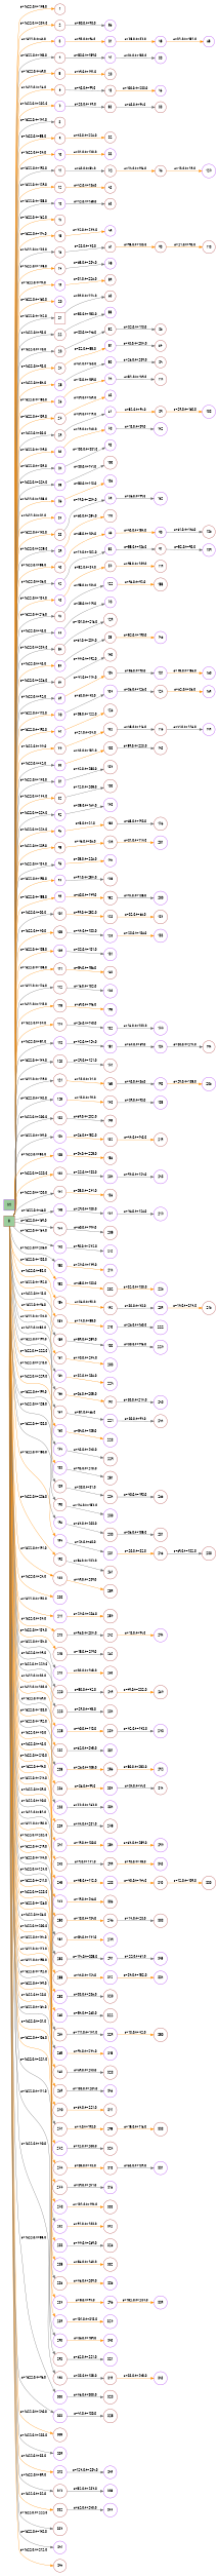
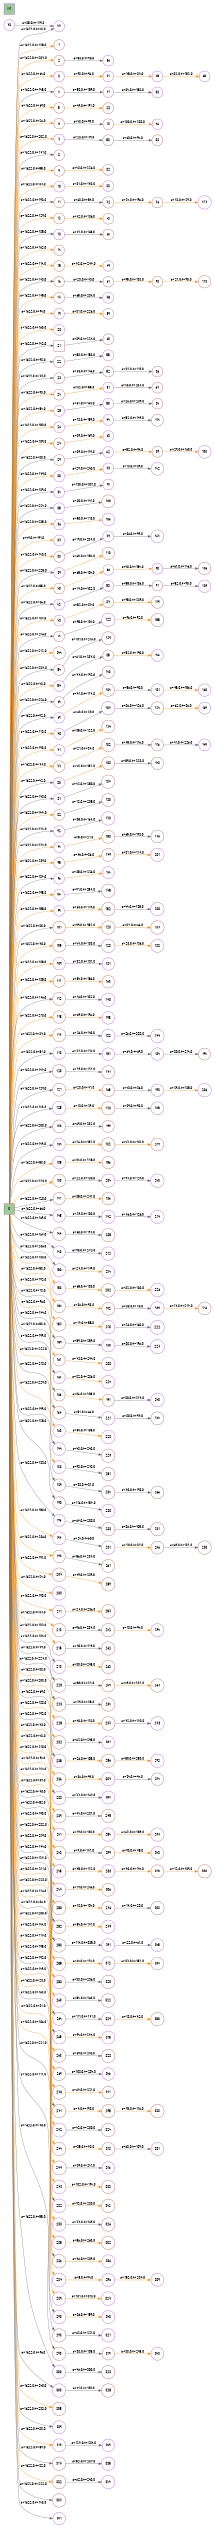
  digraph {
    fontname="Patrick Hand"
    rankdir=LR
    node [color=brown fillcolor=darkseagreen3 fontname="Patrick Hand" shape=circle]
    edge [color=darkorange fontname="Patrick Hand" style=solid]
    0 [shape=square style=filled]
    1
    2
    3 [color=purple]
    4
    5
    6
    7 [color=purple]
    8
    9
    10 [color=purple]
    11
    12
    13 [color=purple]
    14
    15
    16
    17
    19 [color=purple]
    20 [color=purple]
    21 [shape=square]
    22
    23
    24
    25 [color=purple]
    26 [color=purple]
    27
    29
    30 [color=purple]
    34 [color=purple]
    35 [color=purple]
    36 [color=purple]
    37 [color=purple]
    38
    39 [color=purple]
    40
    42 [color=purple]
    43 [color=purple]
    44
    47 [color=purple]
    54
    57 [color=purple]
    64
    69 [color=purple]
    70 [color=purple]
    71 [color=purple]
    77
    80 [color=purple]
    81 [color=purple]
    82
    92 [color=purple]
    94 [color=purple]
    95
    96 [color=purple]
    97 [color=purple]
    99 [color=purple]
    101
    105
    109 [color=purple]
    111
    112
    115
    117
    118 [color=purple]
    120
    121
    125 [color=purple]
    133
    134 [color=purple]
    135 [color=purple]
    138
    141
    145 [color=purple]
    147
    148 [color=purple]
    150 [color=purple]
    153 [color=purple]
    154
    157
    159
    161
    164 [color=purple]
    166
    167
    168 [color=purple]
    174 [color=purple]
    188 [color=purple]
    189
    190
    196 [color=purple]
    197 [color=purple]
    198
    207
    208 [color=purple]
    211 [color=purple]
    213
    215
    218 [color=purple]
    220
    223
    225 [color=purple]
    232
    235 [color=purple]
    236
    238 [color=purple]
    239
    241 [color=purple]
    243
    245 [color=purple]
    247 [color=purple]
    250
    252
    253
    255
    258 [color=purple]
    260 [color=purple]
    264
    265 [color=purple]
    268
    269
    270
    271
    272 [color=purple]
    274
    277
    278 [color=purple]
    282 [color=purple]
    283 [color=purple]
    285 [color=purple]
    286
    287 [color=purple]
    289 [color=purple]
    290 [color=purple]
    293
    298
    300 [color=purple]
    303 [color=purple]
    305
    309 [color=purple]
    313 [color=purple]
    317
    332
    337
    341 [color=purple]
    344
    56 [color=purple]
    31 [color=purple]
    41 [color=purple]
    28
    18
    58
    32
    33 [color=purple]
    72
    48
    68
    49 [color=purple]
    61
    75 [color=purple]
    59
    60
    55 [color=purple]
    52
    51 [color=purple]
    50 [color=purple]
    74 [color=purple]
    63 [color=purple]
    62 [color=purple]
    78 [color=purple]
    98 [color=purple]
    100
    106 [color=purple]
    79 [color=purple]
    110
    66 [color=purple]
    53 [color=purple]
    87
    122 [color=purple]
    73 [color=purple]
    129
    85
    140
    104
    107 [color=purple]
    126
    102
    103
    137
    130
    178 [color=purple]
    158
    179
    144 [color=purple]
    175
    152
    123
    128 [color=purple]
    181 [color=purple]
    163
    170 [color=purple]
    195 [color=purple]
    132 [color=purple]
    151 [color=purple]
    171
    165
    173
    199
    182
    156
    204 [color=purple]
    186
    172 [color=purple]
    205
    212 [color=purple]
    214 [color=purple]
    202
    192
    210 [color=purple]
    180 [color=purple]
    203 [color=purple]
    224 [color=purple]
    191
    221 [color=purple]
    228 [color=purple]
    229
    251
    234
    230 [color=purple]
    233
    231 [color=purple]
    261
    259
    257
    242
    262
    263
    249
    284
    237
    301 [color=purple]
    256
    307 [color=purple]
    304 [color=purple]
    275
    254 [color=purple]
    299
    288 [color=purple]
    306
    276
    279 [color=purple]
    291 [color=purple]
    312 [color=purple]
    320
    322
    329 [color=purple]
    315 [color=purple]
    328
    346 [color=purple]
    311
    295
    324
    318
    316 [color=purple]
    333
    342
    326
    302
    336 [color=purple]
    296 [color=purple]
    327 [color=purple]
    340 [color=purple]
    321 [color=purple]
    319
    323
    325
    349 [color=purple]
    335 [color=purple]
    347 [color=purple]
    N1 [color=purple shape=square style=filled]
    45 [color=purple]
    65 [color=purple]
    83 [color=purple]
    46 [color=purple]
    88
    76
    127 [color=purple]
    93
    113
    86
    67
    84
    114
    89
    108 [color=purple]
    142 [color=purple]
    162 [color=purple]
    90 [color=purple]
    136
    91
    139 [color=purple]
    119
    155
    146 [color=purple]
    131 [color=purple]
    160 [color=purple]
    124
    169 [color=purple]
    116
    149 [color=purple]
    143
    176
    201 [color=purple]
    200 [color=purple]
    187
    183 [color=purple]
    177 [color=purple]
    184 [color=purple]
    194
    193 [color=purple]
    206 [color=purple]
    185 [color=purple]
    219
    248 [color=purple]
    217 [color=purple]
    226 [color=purple]
    209 [color=purple]
    216
    222 [color=purple]
    227 [color=purple]
    240 [color=purple]
    244
    266
    281
    246
    280
    294 [color=purple]
    267
    273 [color=purple]
    292 [color=purple]
    314
    297 [color=purple]
    343 [color=purple]
    310
    330
    308
    345 [color=purple]
    334 [color=purple]
    350
    338
    331 [color=purple]
    339 [color=purple]
    348 [color=purple]
    0 -> 1 [label="c=1622.0,t=175.0"]
    0 -> 2 [label="c=1622.0,t=207.0"]
    0 -> 3 [label="c=1622.0,t=64.0"]
    0 -> 4 [color=gray40 label="c=1622.0,t=145.0"]
    0 -> 5 [label="c=1622.0,t=69.0"]
    0 -> 6 [label="c=1622.0,t=26.0"]
    0 -> 7 [label="c=1622.0,t=202.0"]
    0 -> 8 [color=gray40 label="c=1622.0,t=171.0"]
    0 -> 9 [label="c=1622.0,t=55.0"]
    0 -> 10 [label="c=1622.0,t=37.0"]
    0 -> 11 [color=gray40 label="c=1622.0,t=193.0"]
    0 -> 12 [label="c=1622.0,t=129.0"]
    0 -> 13 [color=gray40 label="c=1622.0,t=185.0"]
    0 -> 14 [label="c=1622.0,t=162.0"]
    0 -> 15 [label="c=1622.0,t=114.0"]
    0 -> 16 [color=gray40 label="c=1622.0,t=178.0"]
    0 -> 17 [label="c=1622.0,t=175.0"]
    0 -> 19 [label="c=1622.0,t=94.0"]
    0 -> 20 [label="c=1622.0,t=160.0"]
    0 -> 21 [color=gray40 label="c=1622.0,t=142.0"]
    0 -> 22 [color=gray40 label="c=1622.0,t=98.0"]
    0 -> 23 [color=gray40 label="c=1622.0,t=78.0"]
    0 -> 24 [label="c=1622.0,t=93.0"]
    0 -> 25 [label="c=1622.0,t=54.0"]
    0 -> 26 [label="c=1622.0,t=153.0"]
    0 -> 27 [label="c=1622.0,t=109.0"]
    0 -> 29 [color=gray40 label="c=1622.0,t=80.0"]
    0 -> 30 [label="c=1622.0,t=179.0"]
    0 -> 34 [color=gray40 label="c=1622.0,t=139.0"]
    0 -> 35 [color=gray40 label="c=1622.0,t=224.0"]
    0 -> 36 [label="c=1622.0,t=235.0"]
-   0 -> 37 [label="c=1622.0,t=31.0"]
+   0 -> 37 [label="c=49.0,t=191.0"]
    0 -> 38 [label="c=1622.0,t=143.0"]
    0 -> 39 [color=gray40 label="c=1622.0,t=225.0"]
    0 -> 40 [label="c=1622.0,t=55.0"]
    0 -> 42 [color=gray40 label="c=1622.0,t=36.0"]
    0 -> 43 [label="c=1622.0,t=137.0"]
    0 -> 44 [color=gray40 label="c=1622.0,t=216.0"]
    0 -> 47 [color=gray40 label="c=1622.0,t=48.0"]
    0 -> 54 [color=gray40 label="c=1622.0,t=237.0"]
    0 -> 57 [label="c=1622.0,t=43.0"]
    0 -> 64 [color=gray40 label="c=1622.0,t=226.0"]
    0 -> 69 [color=gray40 label="c=1622.0,t=92.0"]
    0 -> 70 [label="c=1622.0,t=113.0"]
    0 -> 71 [label="c=1622.0,t=198.0"]
    0 -> 77 [label="c=1622.0,t=77.0"]
    0 -> 80 [color=gray40 label="c=1622.0,t=42.0"]
    0 -> 81 [color=gray40 label="c=1622.0,t=178.0"]
    0 -> 82 [label="c=1622.0,t=177.0"]
    0 -> 92 [color=gray40 label="c=1622.0,t=224.0"]
    0 -> 94 [label="c=1622.0,t=224.0"]
    0 -> 95 [label="c=1622.0,t=239.0"]
    0 -> 96 [color=gray40 label="c=1622.0,t=137.0"]
    0 -> 97 [label="c=1622.0,t=195.0"]
    0 -> 99 [label="c=1622.0,t=155.0"]
    0 -> 101 [color=gray40 label="c=1622.0,t=30.0"]
    0 -> 105 [label="c=1622.0,t=70.0"]
    0 -> 109 [label="c=1622.0,t=185.0"]
    0 -> 111 [label="c=1622.0,t=135.0"]
    0 -> 112 [color=gray40 label="c=1622.0,t=176.0"]
    0 -> 115 [label="c=1622.0,t=218.0"]
    0 -> 117 [label="c=1622.0,t=37.0"]
    0 -> 118 [color=gray40 label="c=1622.0,t=51.0"]
    0 -> 120 [color=gray40 label="c=1622.0,t=147.0"]
    0 -> 121 [color=gray40 label="c=1622.0,t=129.0"]
    0 -> 125 [color=gray40 label="c=1622.0,t=148.0"]
    0 -> 133 [color=gray40 label="c=1622.0,t=200.0"]
    0 -> 134 [color=gray40 label="c=1622.0,t=149.0"]
    0 -> 135 [label="c=1622.0,t=58.0"]
    0 -> 138 [label="c=1622.0,t=223.0"]
    0 -> 141 [color=gray40 label="c=1622.0,t=120.0"]
    0 -> 145 [color=gray40 label="c=1622.0,t=66.0"]
    0 -> 147 [color=gray40 label="c=1622.0,t=169.0"]
    0 -> 148 [color=gray40 label="c=1622.0,t=167.0"]
    0 -> 150 [color=gray40 label="c=1622.0,t=236.0"]
    0 -> 153 [label="c=1622.0,t=138.0"]
    0 -> 154 [label="c=1622.0,t=58.0"]
    0 -> 157 [label="c=1622.0,t=192.0"]
    0 -> 159 [color=gray40 label="c=1622.0,t=18.0"]
    0 -> 161 [label="c=1622.0,t=96.0"]
    0 -> 164 [color=gray40 label="c=1622.0,t=174.0"]
    0 -> 166 [color=gray40 label="c=1622.0,t=58.0"]
    0 -> 167 [color=gray40 label="c=1622.0,t=199.0"]
    0 -> 168 [label="c=1622.0,t=222.0"]
    0 -> 174 [color=gray40 label="c=1622.0,t=218.0"]
    0 -> 188 [label="c=1622.0,t=229.0"]
    0 -> 189 [color=gray40 label="c=1622.0,t=199.0"]
    0 -> 190 [color=gray40 label="c=1622.0,t=125.0"]
    0 -> 196 [color=gray40 label="c=1622.0,t=133.0"]
    0 -> 197 [label="c=1622.0,t=150.0"]
    0 -> 198 [label="c=1622.0,t=236.0"]
    0 -> 207 [label="c=1622.0,t=191.0"]
    0 -> 208 [label="c=1622.0,t=24.0"]
    0 -> 211 [label="c=1622.0,t=193.0"]
    0 -> 213 [label="c=1622.0,t=37.0"]
    0 -> 215 [label="c=1622.0,t=187.0"]
    0 -> 218 [color=gray40 label="c=1622.0,t=184.0"]
    0 -> 220 [color=gray40 label="c=1622.0,t=79.0"]
    0 -> 223 [color=gray40 label="c=1622.0,t=227.0"]
    0 -> 225 [label="c=1622.0,t=33.0"]
    0 -> 232 [label="c=1622.0,t=208.0"]
    0 -> 235 [color=gray40 label="c=1622.0,t=69.0"]
    0 -> 236 [label="c=1622.0,t=188.0"]
    0 -> 238 [color=gray40 label="c=1622.0,t=192.0"]
    0 -> 239 [label="c=1622.0,t=73.0"]
    0 -> 241 [label="c=1622.0,t=43.0"]
    0 -> 243 [label="c=1622.0,t=210.0"]
    0 -> 245 [label="c=1622.0,t=94.0"]
    0 -> 247 [label="c=1622.0,t=214.0"]
    0 -> 250 [label="c=1622.0,t=89.0"]
    0 -> 252 [color=gray40 label="c=1622.0,t=70.0"]
    0 -> 253 [color=gray40 label="c=1622.0,t=52.0"]
    0 -> 255 [label="c=1622.0,t=190.0"]
    0 -> 258 [label="c=1622.0,t=232.0"]
    0 -> 260 [label="c=1622.0,t=219.0"]
    0 -> 264 [color=gray40 label="c=1622.0,t=174.0"]
    0 -> 265 [color=gray40 label="c=1622.0,t=127.0"]
    0 -> 268 [label="c=1622.0,t=211.0"]
    0 -> 269 [label="c=1622.0,t=228.0"]
    0 -> 270 [label="c=1622.0,t=126.0"]
    0 -> 271 [color=gray40 label="c=1622.0,t=86.0"]
    0 -> 272 [label="c=1622.0,t=200.0"]
    0 -> 274 [label="c=1622.0,t=144.0"]
    0 -> 277 [label="c=1622.0,t=117.0"]
    0 -> 278 [label="c=1622.0,t=195.0"]
    0 -> 282 [color=gray40 label="c=1622.0,t=192.0"]
    0 -> 283 [label="c=1622.0,t=149.0"]
    0 -> 285 [label="c=1622.0,t=23.0"]
    0 -> 286 [color=gray40 label="c=1622.0,t=164.0"]
    0 -> 287 [label="c=1622.0,t=31.0"]
    0 -> 289 [label="c=1622.0,t=106.0"]
    0 -> 290 [color=gray40 label="c=1622.0,t=221.0"]
    0 -> 293 [color=gray40 label="c=1622.0,t=111.0"]
    0 -> 298 [color=gray40 label="c=1622.0,t=70.0"]
    0 -> 300 [color=gray40 label="c=1622.0,t=55.0"]
    0 -> 303 [color=gray40 label="c=1622.0,t=96.0"]
    0 -> 305 [label="c=1622.0,t=240.0"]
    0 -> 309 [color=gray40 label="c=1622.0,t=233.0"]
    0 -> 313 [label="c=1622.0,t=88.0"]
    0 -> 317 [color=gray40 label="c=1622.0,t=59.0"]
    0 -> 332 [label="c=1622.0,t=32.0"]
    0 -> 337 [color=gray40 label="c=1622.0,t=222.0"]
    0 -> 341 [color=gray40 label="c=1622.0,t=148.0"]
    0 -> 344 [label="c=1622.0,t=212.0"]
    2 -> 56 [color=gray40 label="c=53.0,t=90.0"]
    3 -> 31 [label="c=98.0,t=96.0"]
    4 -> 41 [color=gray40 label="c=53.0,t=159.0"]
    5 -> 28 [label="c=49.0,t=191.0"]
    6 -> 18 [color=gray40 label="c=48.0,t=99.0"]
    7 -> 58 [color=gray40 label="c=23.0,t=79.0"]
    9 -> 32 [label="c=43.0,t=226.0"]
    10 -> 33 [label="c=81.0,t=170.0"]
    11 -> 72 [color=gray40 label="c=63.0,t=54.0"]
    12 -> 48 [label="c=42.0,t=186.0"]
    13 -> 68 [color=gray40 label="c=42.0,t=165.0"]
    15 -> 49 [label="c=72.0,t=277.0"]
    16 -> 61 [color=gray40 label="c=23.0,t=73.0"]
    17 -> 75 [color=gray40 label="c=65.0,t=284.0"]
    19 -> 59 [label="c=81.0,t=226.0"]
    21 -> 60 [color=gray40 label="c=39.0,t=224.0"]
    22 -> 55 [color=gray40 label="c=58.0,t=153.0"]
    23 -> 52 [color=gray40 label="c=83.0,t=146.0"]
    24 -> 51 [label="c=32.0,t=55.0"]
    25 -> 50 [color=gray40 label="c=61.0,t=168.0"]
    26 -> 74 [label="c=18.0,t=159.0"]
    27 -> 63 [label="c=39.0,t=169.0"]
    29 -> 62 [color=gray40 label="c=89.0,t=119.0"]
    30 -> 78 [label="c=29.0,t=240.0"]
    34 -> 98 [color=gray40 label="c=130.0,t=331.0"]
    35 -> 100 [color=gray40 label="c=30.0,t=141.0"]
    36 -> 106 [label="c=50.0,t=118.0"]
    38 -> 79 [color=gray40 label="c=19.0,t=237.0"]
    39 -> 110 [label="c=60.0,t=254.0"]
    40 -> 66 [label="c=65.0,t=104.0"]
    42 -> 53 [color=gray40 label="c=17.0,t=102.0"]
    43 -> 87 [label="c=52.0,t=87.0"]
    44 -> 122 [color=gray40 label="c=95.0,t=134.0"]
-   47 -> 73 [color=gray40 label="c=35.0,t=119.0"]
+   73 -> 47 [color=gray40 label="c=35.0,t=119.0"]
    54 -> 129 [color=gray40 label="c=101.0,t=216.0"]
    57 -> 85 [color=gray40 label="c=61.0,t=237.0"]
    64 -> 140 [color=gray40 label="c=77.0,t=192.0"]
    69 -> 104 [label="c=71.0,t=117.0"]
    70 -> 107 [color=gray40 label="c=63.0,t=78.0"]
    71 -> 126 [label="c=35.0,t=122.0"]
    77 -> 102 [label="c=21.0,t=37.0"]
    80 -> 103 [label="c=48.0,t=152.0"]
    81 -> 137 [color=gray40 label="c=42.0,t=250.0"]
    82 -> 130 [color=gray40 label="c=12.0,t=205.0"]
    92 -> 178 [color=gray40 label="c=85.0,t=167.0"]
    94 -> 158 [label="c=5.0,t=21.0"]
    95 -> 179 [label="c=76.0,t=86.0"]
    96 -> 144 [label="c=35.0,t=226.0"]
    97 -> 175 [color=gray40 label="c=91.0,t=257.0"]
    99 -> 152 [label="c=63.0,t=179.0"]
    101 -> 123 [label="c=99.0,t=252.0"]
    105 -> 128 [color=gray40 label="c=47.0,t=183.0"]
    109 -> 181 [color=gray40 label="c=82.0,t=131.0"]
    111 -> 163 [label="c=54.0,t=156.0"]
    112 -> 170 [color=gray40 label="c=16.0,t=102.0"]
    115 -> 195 [label="c=69.0,t=196.0"]
    117 -> 132 [color=gray40 label="c=26.0,t=140.0"]
    118 -> 151 [color=gray40 label="c=72.0,t=124.0"]
    120 -> 171 [color=gray40 label="c=29.0,t=121.0"]
    121 -> 165 [label="c=28.0,t=71.0"]
    125 -> 173 [label="c=13.0,t=29.0"]
    133 -> 199 [color=gray40 label="c=69.0,t=232.0"]
    134 -> 182 [label="c=26.0,t=152.0"]
    135 -> 156 [label="c=34.0,t=225.0"]
    138 -> 204 [color=gray40 label="c=22.0,t=133.0"]
    141 -> 186 [label="c=35.0,t=271.0"]
    145 -> 172 [color=gray40 label="c=29.0,t=180.0"]
    147 -> 205 [color=gray40 label="c=60.0,t=197.0"]
    148 -> 212 [color=gray40 label="c=90.0,t=272.0"]
    150 -> 214 [label="c=27.0,t=179.0"]
    153 -> 202 [label="c=65.0,t=133.0"]
    154 -> 192 [label="c=86.0,t=98.0"]
    157 -> 210 [label="c=17.0,t=55.0"]
    159 -> 180 [color=gray40 label="c=59.0,t=259.0"]
    161 -> 203 [label="c=73.0,t=274.0"]
    164 -> 224 [label="c=82.0,t=286.0"]
    166 -> 191 [label="c=36.0,t=205.0"]
    167 -> 221 [color=gray40 label="c=51.0,t=66.0"]
    168 -> 228 [label="c=54.0,t=185.0"]
    174 -> 229 [color=gray40 label="c=48.0,t=240.0"]
    188 -> 251 [color=gray40 label="c=93.0,t=210.0"]
    189 -> 234 [color=gray40 label="c=38.0,t=81.0"]
    190 -> 230 [color=gray40 label="c=116.0,t=157.0"]
    196 -> 233 [color=gray40 label="c=67.0,t=203.0"]
    197 -> 231 [color=gray40 label="c=24.0,t=60.0"]
    198 -> 261 [color=gray40 label="c=56.0,t=237.0"]
    207 -> 259 [label="c=49.0,t=239.0"]
    211 -> 257 [label="c=27.0,t=236.0"]
    213 -> 242 [color=gray40 label="c=96.0,t=287.0"]
    215 -> 262 [color=gray40 label="c=15.0,t=219.0"]
    218 -> 263 [label="c=30.0,t=245.0"]
    220 -> 249 [color=gray40 label="c=50.0,t=72.0"]
    223 -> 284 [color=gray40 label="c=29.0,t=75.0"]
    225 -> 237 [label="c=40.0,t=113.0"]
    232 -> 301 [color=gray40 label="c=62.0,t=245.0"]
    235 -> 256 [label="c=26.0,t=105.0"]
    236 -> 307 [label="c=86.0,t=99.0"]
    238 -> 304 [color=gray40 label="c=77.0,t=267.0"]
    239 -> 275 [color=gray40 label="c=74.0,t=231.0"]
    241 -> 254 [label="c=19.0,t=130.0"]
    243 -> 299 [color=gray40 label="c=9.0,t=171.0"]
    245 -> 288 [label="c=75.0,t=112.0"]
    247 -> 306 [label="c=19.0,t=246.0"]
    250 -> 276 [label="c=18.0,t=134.0"]
    252 -> 279 [label="c=54.0,t=171.0"]
    253 -> 291 [color=gray40 label="c=114.0,t=335.0"]
    255 -> 312 [label="c=44.0,t=124.0"]
    258 -> 320 [color=gray40 label="c=33.0,t=236.0"]
    260 -> 322 [color=gray40 label="c=54.0,t=260.0"]
    264 -> 329 [color=gray40 label="c=111.0,t=171.0"]
    265 -> 315 [label="c=94.0,t=274.0"]
    268 -> 328 [color=gray40 label="c=69.0,t=243.0"]
    269 -> 346 [color=gray40 label="c=108.0,t=234.0"]
    270 -> 311 [label="c=67.0,t=221.0"]
    271 -> 295 [label="c=7.0,t=198.0"]
    272 -> 324 [color=gray40 label="c=42.0,t=200.0"]
    274 -> 318 [label="c=35.0,t=73.0"]
    277 -> 316 [color=gray40 label="c=39.0,t=241.0"]
    278 -> 333 [label="c=102.0,t=194.0"]
    282 -> 342 [label="c=92.0,t=233.0"]
    283 -> 326 [color=gray40 label="c=77.0,t=269.0"]
    285 -> 302 [label="c=56.0,t=260.0"]
    286 -> 336 [label="c=76.0,t=209.0"]
    287 -> 296 [label="c=5.0,t=94.0"]
    289 -> 327 [label="c=101.0,t=318.0"]
    290 -> 340 [label="c=36.0,t=159.0"]
    293 -> 321 [color=gray40 label="c=62.0,t=221.0"]
    298 -> 319 [color=gray40 label="c=38.0,t=135.0"]
    300 -> 323 [color=gray40 label="c=76.0,t=300.0"]
    303 -> 325 [color=gray40 label="c=41.0,t=180.0"]
    313 -> 349 [color=gray40 label="c=127.0,t=284.0"]
    317 -> 335 [color=gray40 label="c=52.0,t=287.0"]
    332 -> 347 [color=gray40 label="c=62.0,t=240.0"]
    31 -> 45 [label="c=75.0,t=87.0"]
    41 -> 83 [color=gray40 label="c=34.0,t=158.0"]
    18 -> 46 [label="c=100.0,t=288.0"]
    58 -> 88 [color=gray40 label="c=63.0,t=94.0"]
    72 -> 76 [label="c=24.0,t=196.0"]
    61 -> 93 [label="c=95.0,t=133.0"]
    52 -> 86 [color=gray40 label="c=32.0,t=118.0"]
    51 -> 67 [color=gray40 label="c=48.0,t=237.0"]
    50 -> 84 [color=gray40 label="c=26.0,t=239.0"]
    74 -> 114 [color=gray40 label="c=52.0,t=149.0"]
    62 -> 89 [label="c=52.0,t=94.0"]
    78 -> 142 [color=gray40 label="c=18.0,t=39.0"]
    79 -> 162 [color=gray40 label="c=86.0,t=99.0"]
    66 -> 90 [label="c=40.0,t=154.0"]
    53 -> 91 [color=gray40 label="c=55.0,t=186.0"]
    87 -> 119 [label="c=95.0,t=239.0"]
    122 -> 155 [label="c=96.0,t=92.0"]
    85 -> 146 [label="c=52.0,t=190.0"]
    104 -> 131 [color=gray40 label="c=56.0,t=90.0"]
    107 -> 124 [color=gray40 label="c=36.0,t=126.0"]
    102 -> 116 [color=gray40 label="c=45.0,t=116.0"]
    103 -> 143 [color=gray40 label="c=59.0,t=228.0"]
    158 -> 176 [color=gray40 label="c=65.0,t=193.0"]
    179 -> 201 [label="c=81.0,t=117.0"]
    152 -> 200 [color=gray40 label="c=44.0,t=135.0"]
    123 -> 187 [label="c=32.0,t=66.0"]
    128 -> 183 [label="c=28.0,t=136.0"]
    132 -> 177 [color=gray40 label="c=26.0,t=233.0"]
    151 -> 184 [color=gray40 label="c=67.0,t=69.0"]
    165 -> 193 [color=gray40 label="c=43.0,t=86.0"]
    173 -> 185 [color=gray40 label="c=39.0,t=93.0"]
    182 -> 219 [label="c=47.0,t=148.0"]
    204 -> 248 [color=gray40 label="c=97.0,t=124.0"]
    172 -> 217 [color=gray40 label="c=76.0,t=126.0"]
    202 -> 226 [label="c=32.0,t=130.0"]
    192 -> 209 [color=gray40 label="c=80.0,t=78.0"]
    210 -> 222 [color=gray40 label="c=26.0,t=160.0"]
    180 -> 227 [color=gray40 label="c=30.0,t=196.0"]
    191 -> 240 [color=gray40 label="c=80.0,t=217.0"]
    221 -> 244 [color=gray40 label="c=80.0,t=97.0"]
    234 -> 266 [color=gray40 label="c=70.0,t=198.0"]
    233 -> 281 [color=gray40 label="c=36.0,t=105.0"]
    231 -> 246 [label="c=20.0,t=82.0"]
    242 -> 294 [label="c=18.0,t=94.0"]
    249 -> 267 [label="c=49.0,t=232.0"]
    237 -> 273 [color=gray40 label="c=72.0,t=173.0"]
    256 -> 292 [label="c=50.0,t=253.0"]
    307 -> 314 [color=gray40 label="c=34.0,t=44.0"]
    254 -> 297 [label="c=67.0,t=259.0"]
    299 -> 343 [label="c=93.0,t=75.0"]
    288 -> 310 [label="c=70.0,t=144.0"]
    276 -> 308 [color=gray40 label="c=17.0,t=28.0"]
    291 -> 345 [color=gray40 label="c=22.0,t=61.0"]
    312 -> 334 [label="c=37.0,t=152.0"]
    329 -> 350 [label="c=18.0,t=72.0"]
    295 -> 338 [label="c=15.0,t=116.0"]
    318 -> 331 [color=gray40 label="c=68.0,t=189.0"]
    296 -> 339 [label="c=152.0,t=237.0"]
    319 -> 348 [label="c=38.0,t=245.0"]
    45 -> 65 [label="c=32.0,t=152.0"]
    76 -> 127 [label="c=13.0,t=29.0"]
    93 -> 113 [label="c=21.0,t=90.0"]
    89 -> 108 [label="c=29.0,t=160.0"]
    90 -> 136 [color=gray40 label="c=61.0,t=146.0"]
    91 -> 139 [color=gray40 label="c=52.0,t=90.0"]
    131 -> 160 [label="c=75.0,t=156.0"]
    124 -> 169 [label="c=62.0,t=86.0"]
    116 -> 149 [color=gray40 label="c=41.0,t=226.0"]
    184 -> 194 [color=gray40 label="c=30.0,t=214.0"]
    193 -> 206 [label="c=29.0,t=185.0"]
    209 -> 216 [label="c=17.0,t=217.0"]
    246 -> 280 [color=gray40 label="c=69.0,t=182.0"]
    310 -> 330 [label="c=12.0,t=109.0"]
  }
